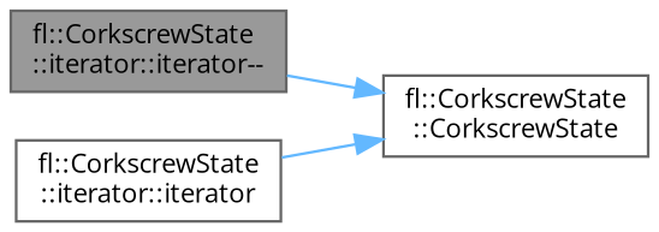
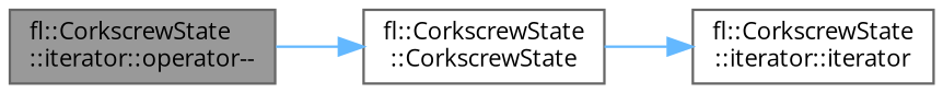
  digraph {
    fontname="Open Sans"
    rankdir=LR
    node [color=grey40 fillcolor=white fontname="Open Sans" fontsize=10 shape=box style=filled]
    edge [color=steelblue1 fontname="Open Sans" fontsize=10 labelfontname=Helvetica labelfontsize=10 style=solid]
-   n1 [color=gray40 fillcolor=grey60 fontcolor=black height=0.2 label="fl::CorkscrewState\l::iterator::iterator--" width=0.4]
+   n1 [color=gray40 fillcolor=grey60 fontcolor=black height=0.2 label="fl::CorkscrewState\l::iterator::operator--" width=0.4]
    n2 [height=0.2 label="fl::CorkscrewState\l::CorkscrewState" width=0.4]
    n3 [height=0.2 label="fl::CorkscrewState\l::iterator::iterator" width=0.4]
    n1 -> n2
-   n3 -> n2
+   n2 -> n3
  }
